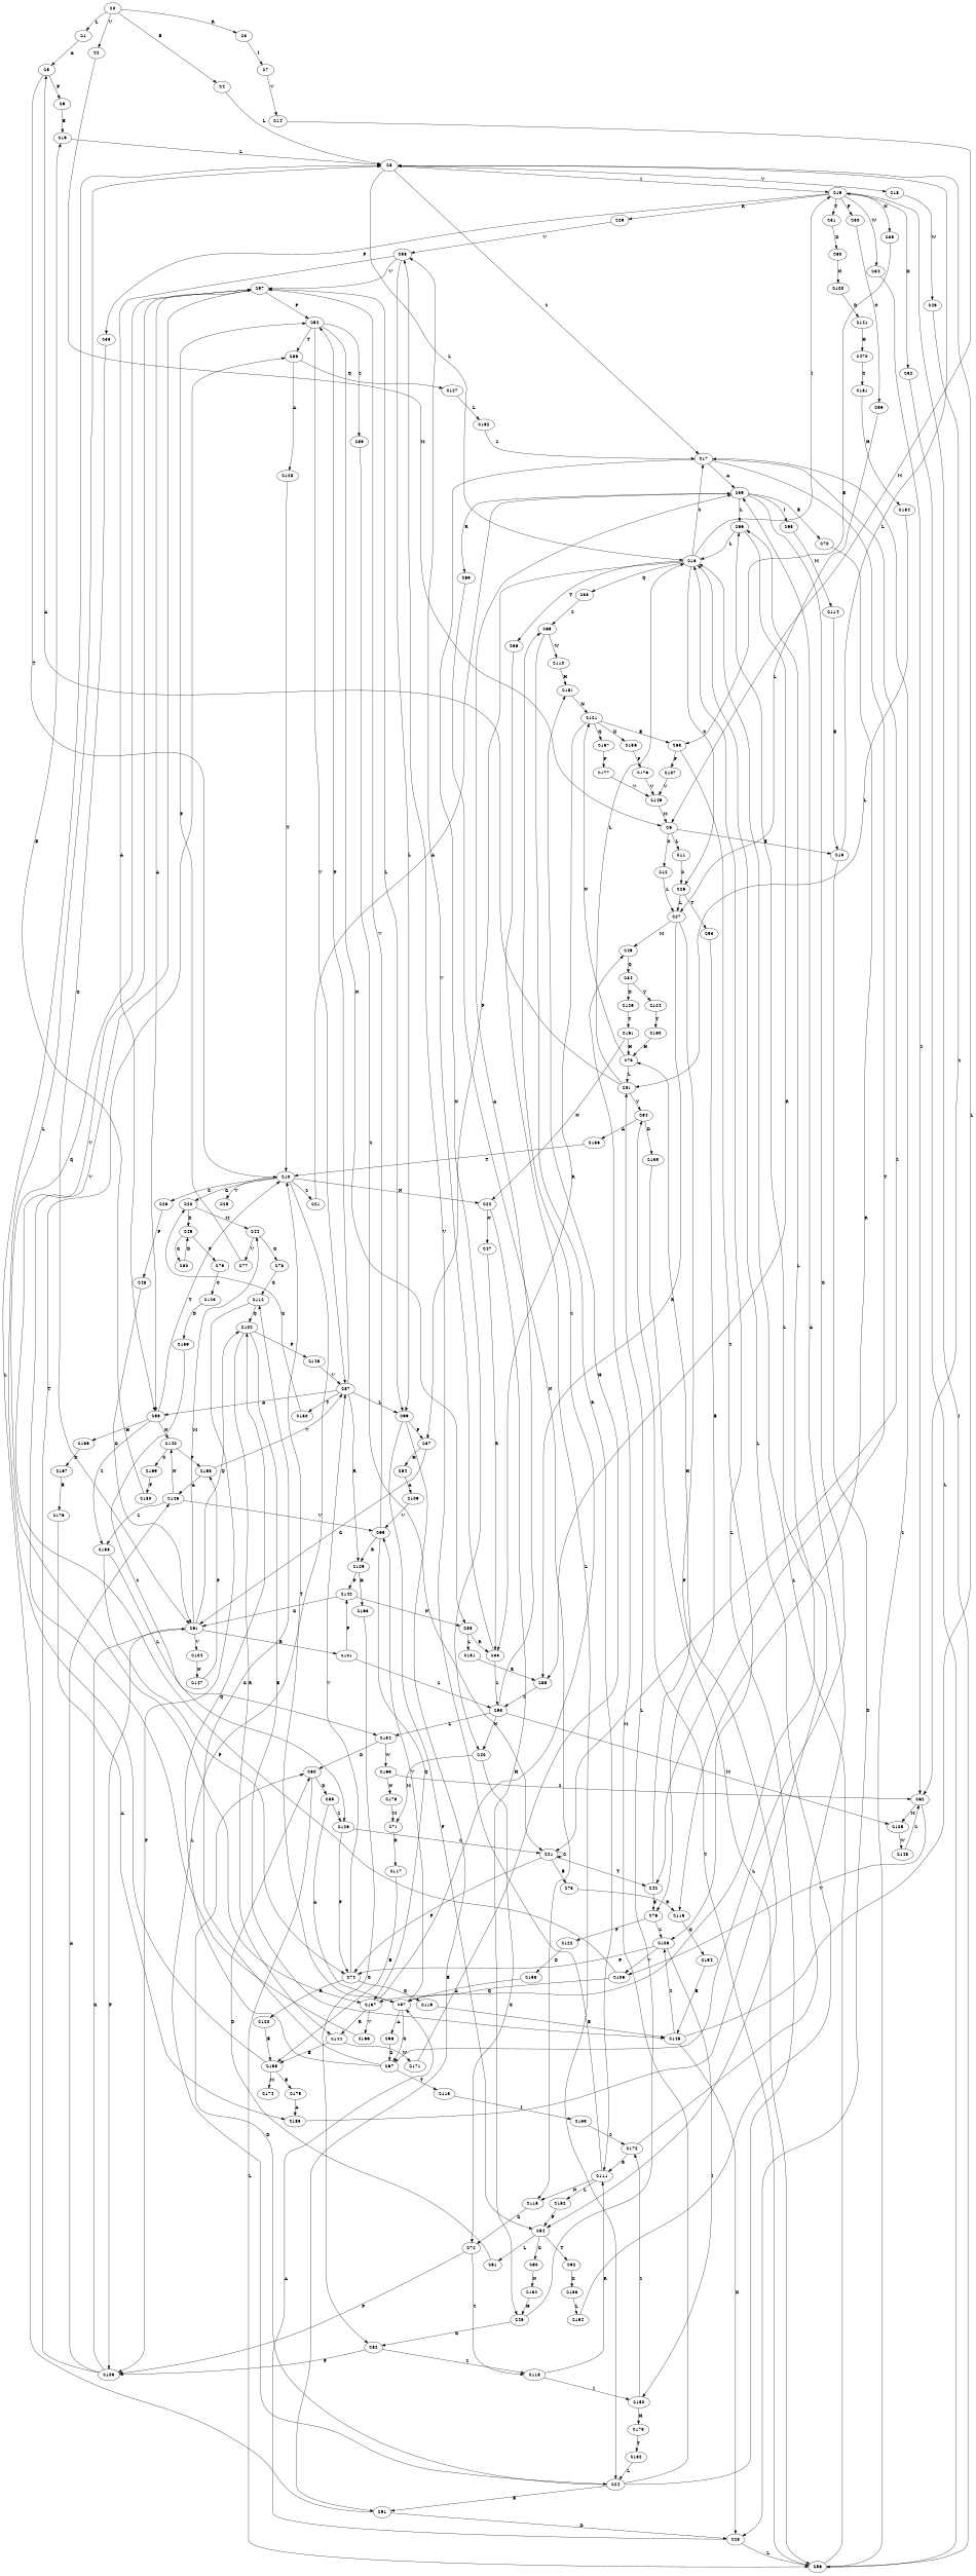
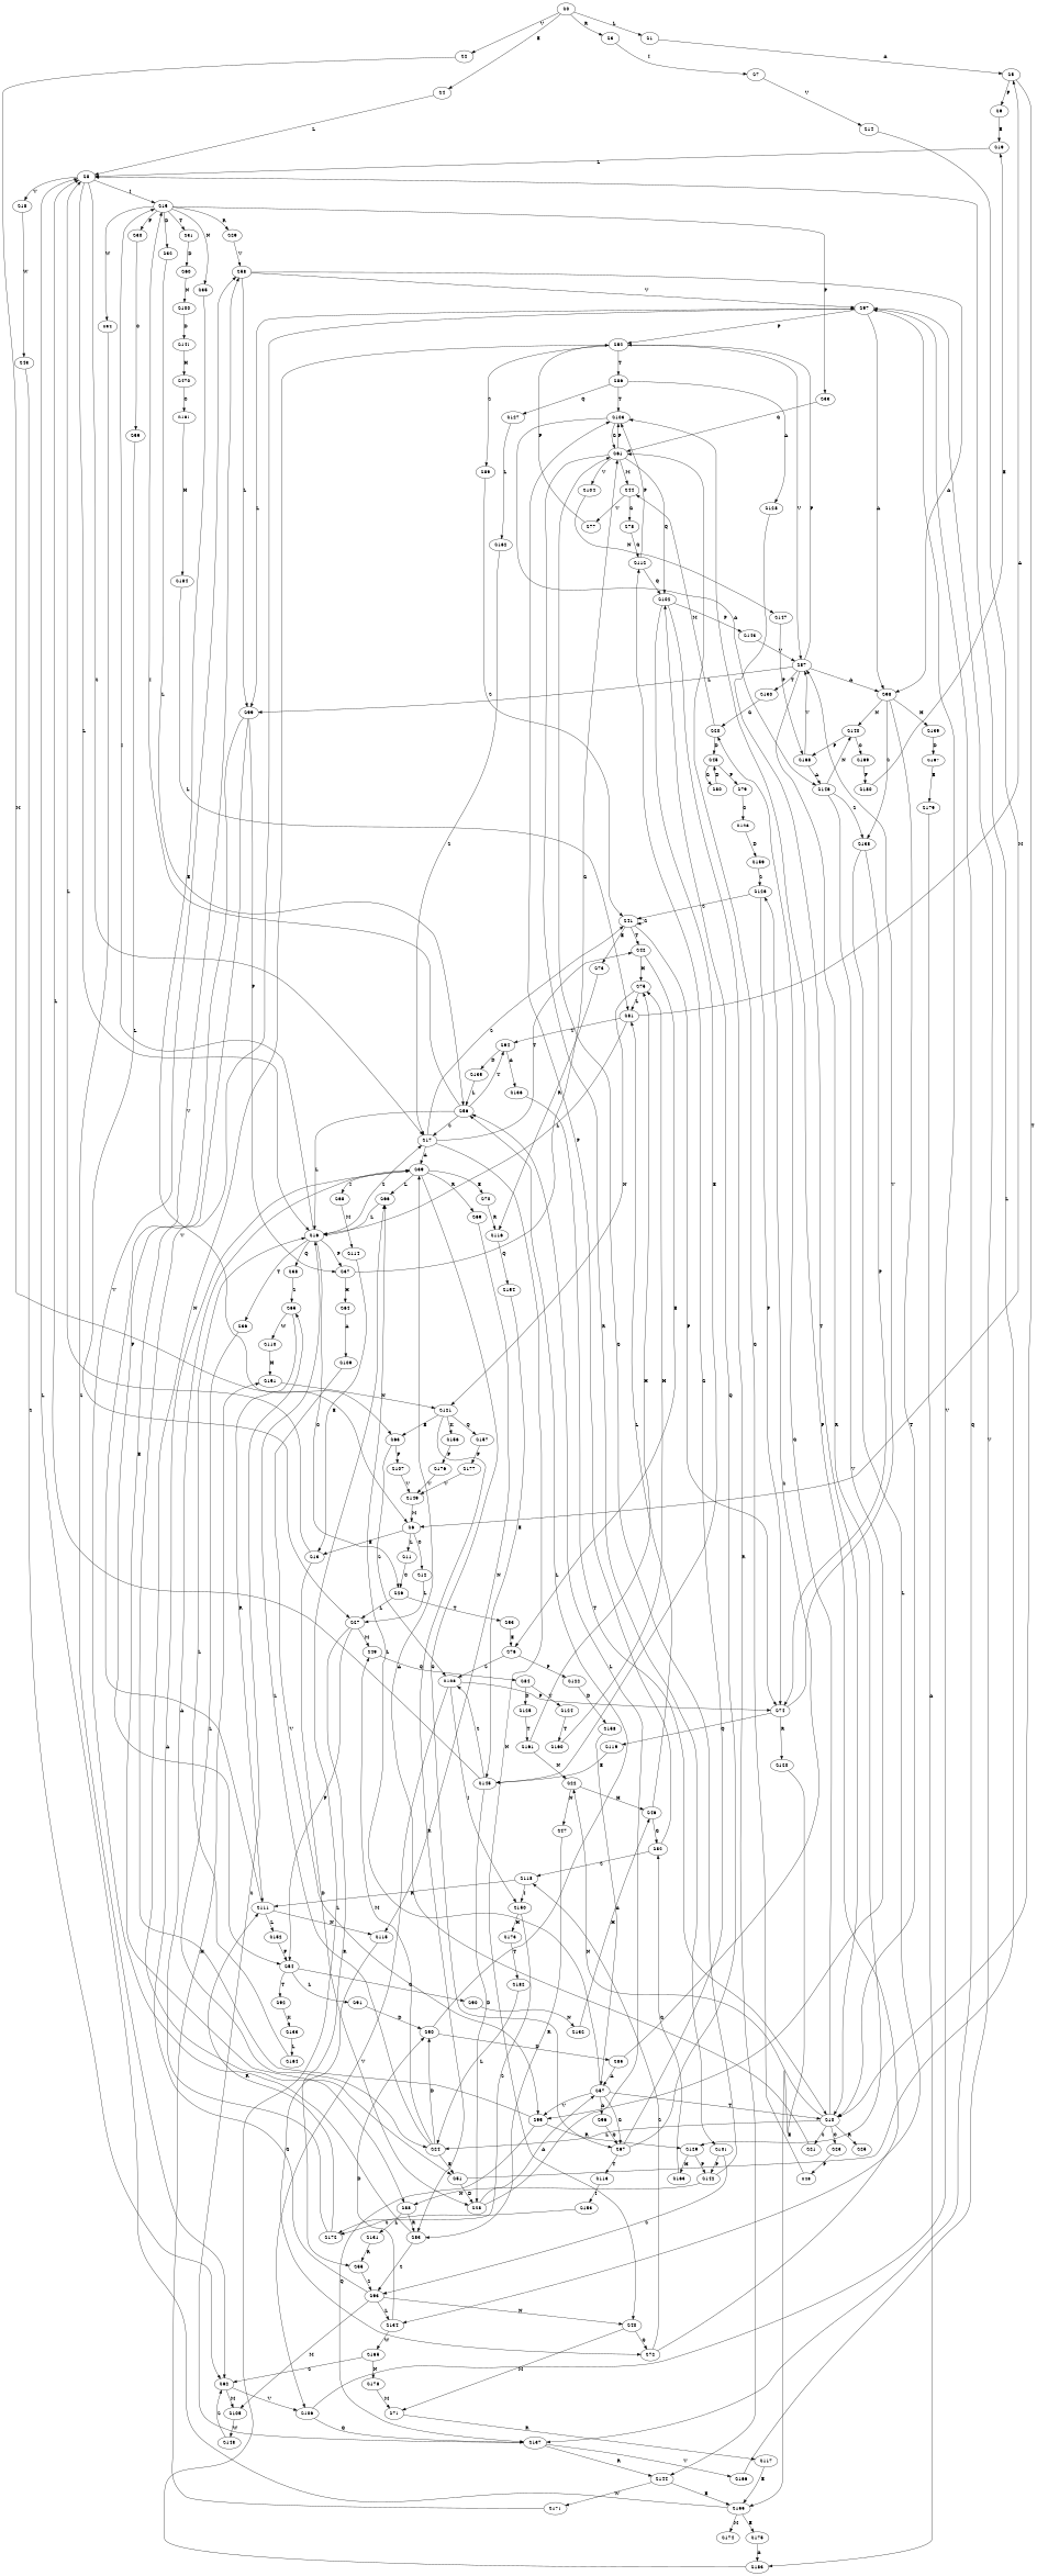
  strict digraph {
    S0
    S1
    S2
    S3
    S4
    S5
    S6
    S7
    S8
    S9
    S10
    S11
    S12
    S13
    S14
    S15
    S16
    S17
    S18
    S19
    S20
    S21
    S22
    S23
    S24
    S25
    S26
    S27
    S28
    S29
    S30
    S31
    S32
    S33
    S34
    S35
    S36
    S37
    S38
    S39
    S40
    S41
    S42
    S43
    S44
    S45
    S46
    S47
    S48
    S49
    S50
    S51
    S53
    S54
    S55
    S56
    S57
    S58
    S59
    S60
    S61
    S62
    S63
    S64
    S65
    S66
    S67
    S68
    S69
    S70
    S71
    S72
    S73
    S74
    S75
    S76
    S77
    S78
    S79
    S80
    S81
    S82
    S83
    S84
    S85
    S52
    S86
    S87
    S88
    S89
    S90
    S91
    S92
    S93
    S94
    S95
    S96
    S97
    S98
    S99
    S100
    S101
    S102
    S103
    S104
    S105
    S106
    S107
    S108
    S109
    S110
    S111
    S112
    S113
    S114
    S115
    S116
    S117
    S118
    S119
    S120
    S121
    S122
    S123
    S124
    S125
    S126
    S127
    S128
    S129
    S130
    S131
    S132
    S133
    S134
    S135
    S136
    S137
    S138
    S139
    S140
    S141
    S142
    S143
    S144
    S145
    S146
    S147
    S148
    S149
    S150
    S151
    S152
    S153
    S154
    S155
    S156
    S157
    S158
    S159
    S160
    S161
    S162
    S163
    S164
    S165
    S166
    S167
    S168
    S169
    n171 [label=S470]
    S171
    S172
    S173
    S174
    S175
    S176
    S177
    S178
    S179
    S180
    S181
    S182
    S183
    S184
    S0 -> S1 [label=L]
    S0 -> S2 [label=V]
    S0 -> S3 [label=R]
    S0 -> S4 [label=E]
    S1 -> S5 [label=A]
    S2 -> S6 [label=M]
    S3 -> S7 [label=I]
    S4 -> S8 [label=L]
    S5 -> S9 [label=F]
    S5 -> S10 [label=T]
    S6 -> S11 [label=L]
    S6 -> S12 [label=C]
    S6 -> S13 [label=E]
    S7 -> S14 [label=V]
    S8 -> S15 [label=I]
    S8 -> S16 [label=L]
    S8 -> S17 [label=S]
    S8 -> S18 [label=V]
    S9 -> S19 [label=E]
    S10 -> S20 [label=G]
    S10 -> S21 [label=S]
    S10 -> S22 [label=N]
    S10 -> S23 [label=C]
    S10 -> S24 [label=L]
-   S10 -> S25 [label=V]
+   S10 -> S25 [label=R]
    S11 -> S26 [label=C]
    S12 -> S27 [label=L]
    S13 -> S8 [label=L]
    S13 -> S28 [label=D]
    S14 -> S6 [label=M]
    S15 -> S29 [label=R]
    S15 -> S30 [label=F]
    S15 -> S31 [label=T]
    S15 -> S32 [label=D]
    S15 -> S33 [label=P]
    S15 -> S34 [label=W]
    S15 -> S35 [label=N]
    S16 -> S15 [label=I]
    S16 -> S17 [label=S]
    S16 -> S26 [label=C]
    S16 -> S36 [label=T]
    S16 -> S37 [label=P]
    S16 -> S38 [label=Q]
    S17 -> S39 [label=A]
    S17 -> S40 [label=N]
    S17 -> S41 [label=S]
    S17 -> S42 [label=T]
    S18 -> S43 [label=W]
    S19 -> S8 [label=L]
    S20 -> S44 [label=M]
    S20 -> S45 [label=D]
    S21 -> S39 [label=A]
    S22 -> S46 [label=H]
    S22 -> S47 [label=N]
    S23 -> S48 [label=P]
    S24 -> S16 [label=L]
    S24 -> S49 [label=M]
    S24 -> S50 [label=D]
    S24 -> S51 [label=E]
    S26 -> S27 [label=L]
    S26 -> S53 [label=T]
    S27 -> S49 [label=M]
    S27 -> S54 [label=F]
    S27 -> S55 [label=R]
    S28 -> S56 [label=L]
    S28 -> S57 [label=A]
    S29 -> S58 [label=V]
    S30 -> S59 [label=C]
    S31 -> S60 [label=D]
    S32 -> S56 [label=L]
    S33 -> S61 [label=G]
    S34 -> S62 [label=S]
    S35 -> S63 [label=E]
    S36 -> S24 [label=L]
    S37 -> S61 [label=G]
    S37 -> S64 [label=H]
    S38 -> S65 [label=S]
    S39 -> S66 [label=L]
    S39 -> S67 [label=G]
    S39 -> S68 [label=I]
    S39 -> S69 [label=R]
    S39 -> S70 [label=E]
    S40 -> S71 [label=M]
    S40 -> S72 [label=G]
    S41 -> S41 [label=S]
    S41 -> S42 [label=T]
    S41 -> S73 [label=E]
    S41 -> S74 [label=P]
    S42 -> S75 [label=H]
    S42 -> S76 [label=E]
    S43 -> S62 [label=S]
    S44 -> S77 [label=V]
    S44 -> S78 [label=G]
    S45 -> S79 [label=P]
    S45 -> S80 [label=G]
    S46 -> S81 [label=L]
    S46 -> S82 [label=G]
    S47 -> S83 [label=R]
    S48 -> S61 [label=G]
    S49 -> S84 [label=Q]
    S50 -> S56 [label=L]
    S50 -> S85 [label=D]
    S51 -> S8 [label=L]
    S51 -> S28 [label=D]
    S53 -> S76 [label=E]
    S54 -> S90 [label=G]
    S54 -> S91 [label=L]
    S54 -> S92 [label=T]
    S55 -> S93 [label=S]
    S56 -> S15 [label=I]
    S56 -> S16 [label=L]
    S56 -> S17 [label=S]
    S56 -> S94 [label=Y]
    S57 -> S10 [label=T]
    S57 -> S66 [label=L]
    S57 -> S67 [label=G]
    S57 -> S95 [label=V]
    S57 -> S96 [label=A]
    S58 -> S97 [label=V]
    S58 -> S98 [label=A]
    S58 -> S99 [label=L]
    S59 -> S27 [label=L]
    S60 -> S100 [label=N]
    S61 -> S44 [label=M]
    S61 -> S101 [label=R]
    S61 -> S102 [label=Q]
    S61 -> S103 [label=P]
    S61 -> S104 [label=V]
    S62 -> S105 [label=M]
    S62 -> S106 [label=V]
    S63 -> S107 [label=F]
    S63 -> S108 [label=S]
    S64 -> S109 [label=A]
    S65 -> S110 [label=W]
    S65 -> S111 [label=R]
    S66 -> S16 [label=L]
-   S66 -> S55 [label=R]
    S67 -> S102 [label=Q]
    S67 -> S112 [label=G]
    S67 -> S113 [label=T]
    S68 -> S114 [label=M]
    S69 -> S115 [label=N]
    S70 -> S116 [label=R]
    S71 -> S117 [label=R]
    S72 -> S103 [label=P]
    S72 -> S118 [label=S]
    S73 -> S116 [label=R]
    S74 -> S87 [label=V]
    S74 -> S119 [label=Q]
    S74 -> S120 [label=R]
    S75 -> S81 [label=L]
    S75 -> S121 [label=N]
    S76 -> S108 [label=S]
    S76 -> S122 [label=P]
    S77 -> S52 [label=P]
    S78 -> S112 [label=G]
    S79 -> S123 [label=C]
    S80 -> S45 [label=D]
    S81 -> S5 [label=A]
    S81 -> S16 [label=L]
    S81 -> S94 [label=Y]
    S82 -> S103 [label=P]
    S82 -> S118 [label=S]
    S83 -> S58 [label=V]
    S83 -> S93 [label=S]
    S84 -> S124 [label=Y]
    S84 -> S125 [label=D]
    S85 -> S57 [label=A]
    S85 -> S126 [label=S]
    S52 -> S86 [label=T]
    S52 -> S87 [label=V]
    S52 -> S88 [label=N]
    S52 -> S89 [label=S]
    S86 -> S127 [label=Q]
    S86 -> S128 [label=A]
    S87 -> S52 [label=P]
    S87 -> S98 [label=A]
    S87 -> S99 [label=L]
    S87 -> S129 [label=R]
    S87 -> S130 [label=T]
    S88 -> S83 [label=R]
    S88 -> S131 [label=L]
    S89 -> S41 [label=S]
    S90 -> S132 [label=N]
    S91 -> S50 [label=D]
    S92 -> S133 [label=K]
    S93 -> S39 [label=A]
    S93 -> S40 [label=N]
    S93 -> S105 [label=M]
    S93 -> S134 [label=L]
    S94 -> S135 [label=D]
    S94 -> S136 [label=A]
    S95 -> S97 [label=V]
    S95 -> S129 [label=R]
    S95 -> S137 [label=Q]
    S96 -> S67 [label=G]
    S97 -> S52 [label=P]
    S97 -> S98 [label=A]
    S97 -> S99 [label=L]
    S97 -> S137 [label=Q]
    S98 -> S10 [label=T]
    S98 -> S138 [label=S]
    S98 -> S139 [label=H]
    S98 -> S140 [label=N]
    S99 -> S37 [label=P]
    S99 -> S51 [label=E]
    S99 -> S54 [label=F]
    S100 -> S141 [label=D]
    S101 -> S93 [label=S]
    S101 -> S142 [label=P]
    S102 -> S143 [label=P]
    S102 -> S144 [label=R]
    S102 -> S145 [label=E]
    S103 -> S61 [label=G]
-   S103 -> S86 [label=T]
+   S86 -> S103 [label=T]
    S103 -> S146 [label=A]
    S104 -> S147 [label=N]
    S105 -> S148 [label=W]
    S106 -> S97 [label=V]
    S106 -> S137 [label=Q]
    S107 -> S149 [label=V]
    S108 -> S74 [label=P]
    S108 -> S106 [label=V]
    S108 -> S150 [label=I]
    S109 -> S95 [label=V]
    S110 -> S151 [label=H]
    S111 -> S58 [label=V]
    S111 -> S115 [label=N]
    S111 -> S152 [label=L]
    S112 -> S102 [label=Q]
    S112 -> S103 [label=P]
    S113 -> S153 [label=I]
    S114 -> S13 [label=E]
    S115 -> S72 [label=G]
    S116 -> S154 [label=Q]
    S117 -> S155 [label=E]
    S118 -> S111 [label=R]
    S118 -> S150 [label=I]
    S119 -> S145 [label=E]
    S120 -> S155 [label=E]
    S121 -> S63 [label=E]
    S121 -> S83 [label=R]
    S121 -> S156 [label=K]
    S121 -> S157 [label=Q]
    S122 -> S158 [label=D]
    S123 -> S159 [label=D]
    S124 -> S160 [label=T]
    S125 -> S161 [label=T]
    S126 -> S41 [label=S]
    S126 -> S74 [label=P]
    S127 -> S162 [label=L]
    S128 -> S10 [label=T]
    S129 -> S142 [label=P]
    S129 -> S163 [label=H]
    S130 -> S20 [label=G]
    S131 -> S55 [label=R]
    S132 -> S46 [label=H]
    S133 -> S164 [label=L]
    S134 -> S50 [label=D]
    S134 -> S165 [label=W]
    S135 -> S56 [label=L]
    S136 -> S10 [label=T]
    S137 -> S65 [label=S]
    S137 -> S144 [label=R]
    S137 -> S166 [label=V]
    S138 -> S74 [label=P]
    S138 -> S134 [label=L]
    S139 -> S167 [label=D]
    S140 -> S168 [label=P]
    S140 -> S169 [label=C]
    S141 -> n171 [label=H]
    S142 -> S61 [label=G]
    S142 -> S88 [label=N]
    S143 -> S87 [label=V]
    S144 -> S155 [label=E]
    S144 -> S171 [label=W]
    S145 -> S8 [label=L]
    S145 -> S28 [label=D]
    S145 -> S108 [label=S]
    S146 -> S95 [label=V]
    S146 -> S138 [label=S]
    S146 -> S140 [label=N]
    S147 -> S168 [label=P]
    S148 -> S62 [label=S]
    S149 -> S6 [label=M]
    S150 -> S172 [label=S]
    S150 -> S173 [label=H]
    S151 -> S121 [label=N]
    S152 -> S54 [label=F]
    S153 -> S172 [label=S]
    S154 -> S145 [label=E]
    S155 -> S8 [label=L]
    S155 -> S174 [label=M]
    S155 -> S175 [label=E]
    S156 -> S176 [label=F]
    S157 -> S177 [label=F]
    S158 -> S57 [label=A]
    S159 -> S126 [label=S]
    S160 -> S75 [label=H]
    S161 -> S22 [label=N]
    S161 -> S75 [label=H]
    S162 -> S17 [label=S]
    S163 -> S82 [label=G]
    S164 -> S16 [label=L]
    S165 -> S62 [label=S]
    S165 -> S178 [label=N]
    S166 -> S97 [label=V]
    S167 -> S179 [label=E]
    S168 -> S87 [label=V]
    S168 -> S146 [label=A]
    S169 -> S180 [label=F]
    n171 -> S181 [label=C]
    S171 -> S151 [label=H]
    S172 -> S39 [label=A]
    S172 -> S111 [label=R]
    S173 -> S182 [label=T]
    S175 -> S183 [label=A]
    S176 -> S149 [label=V]
    S177 -> S149 [label=V]
    S178 -> S71 [label=M]
    S179 -> S183 [label=A]
    S180 -> S19 [label=E]
    S181 -> S184 [label=H]
    S182 -> S24 [label=L]
    S183 -> S66 [label=L]
    S184 -> S81 [label=L]
  }
